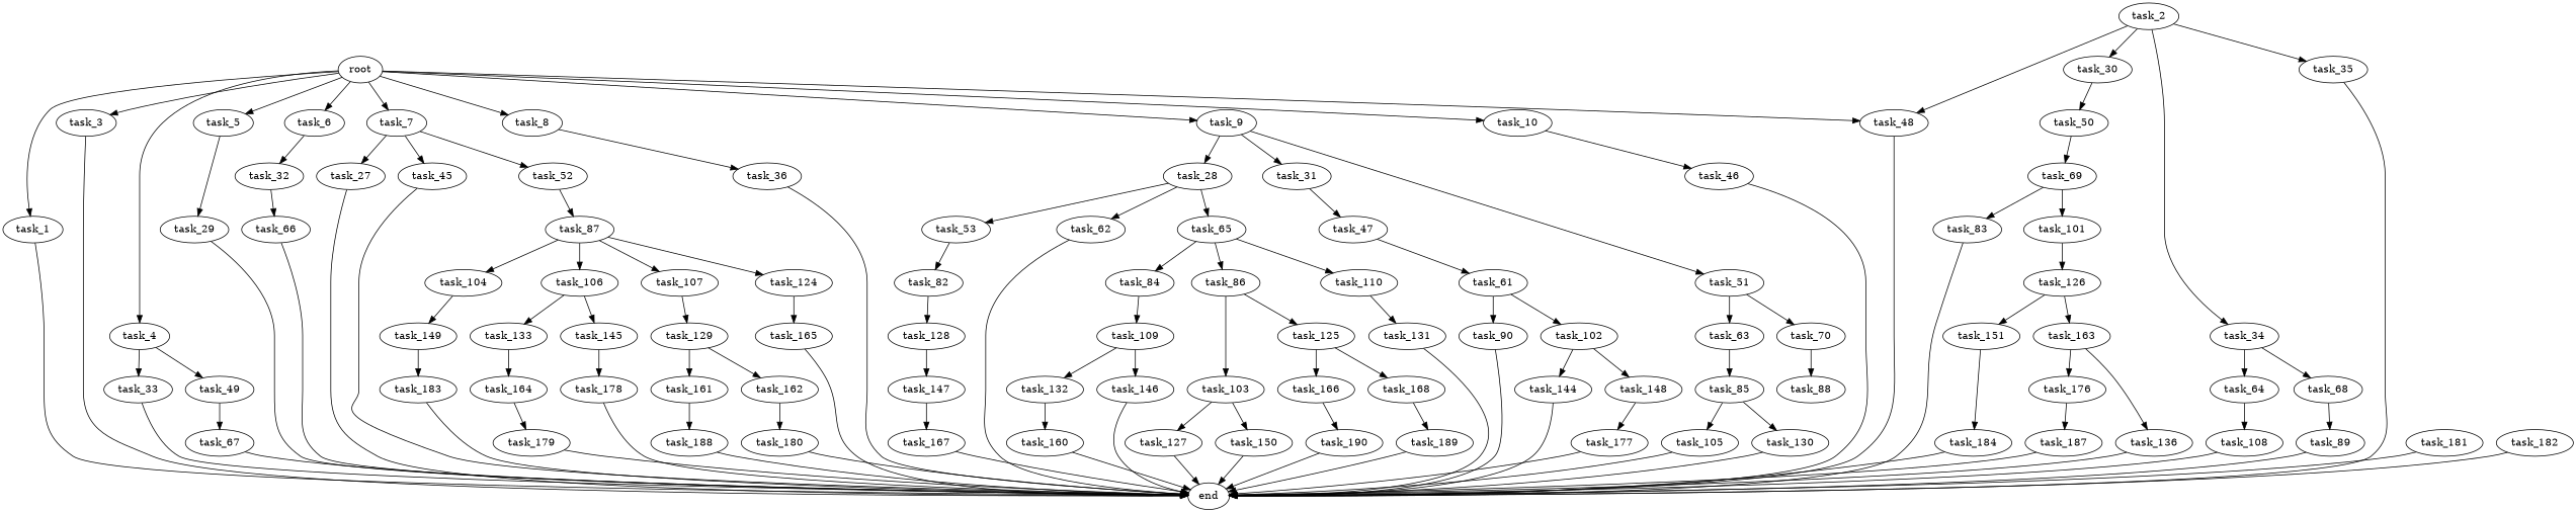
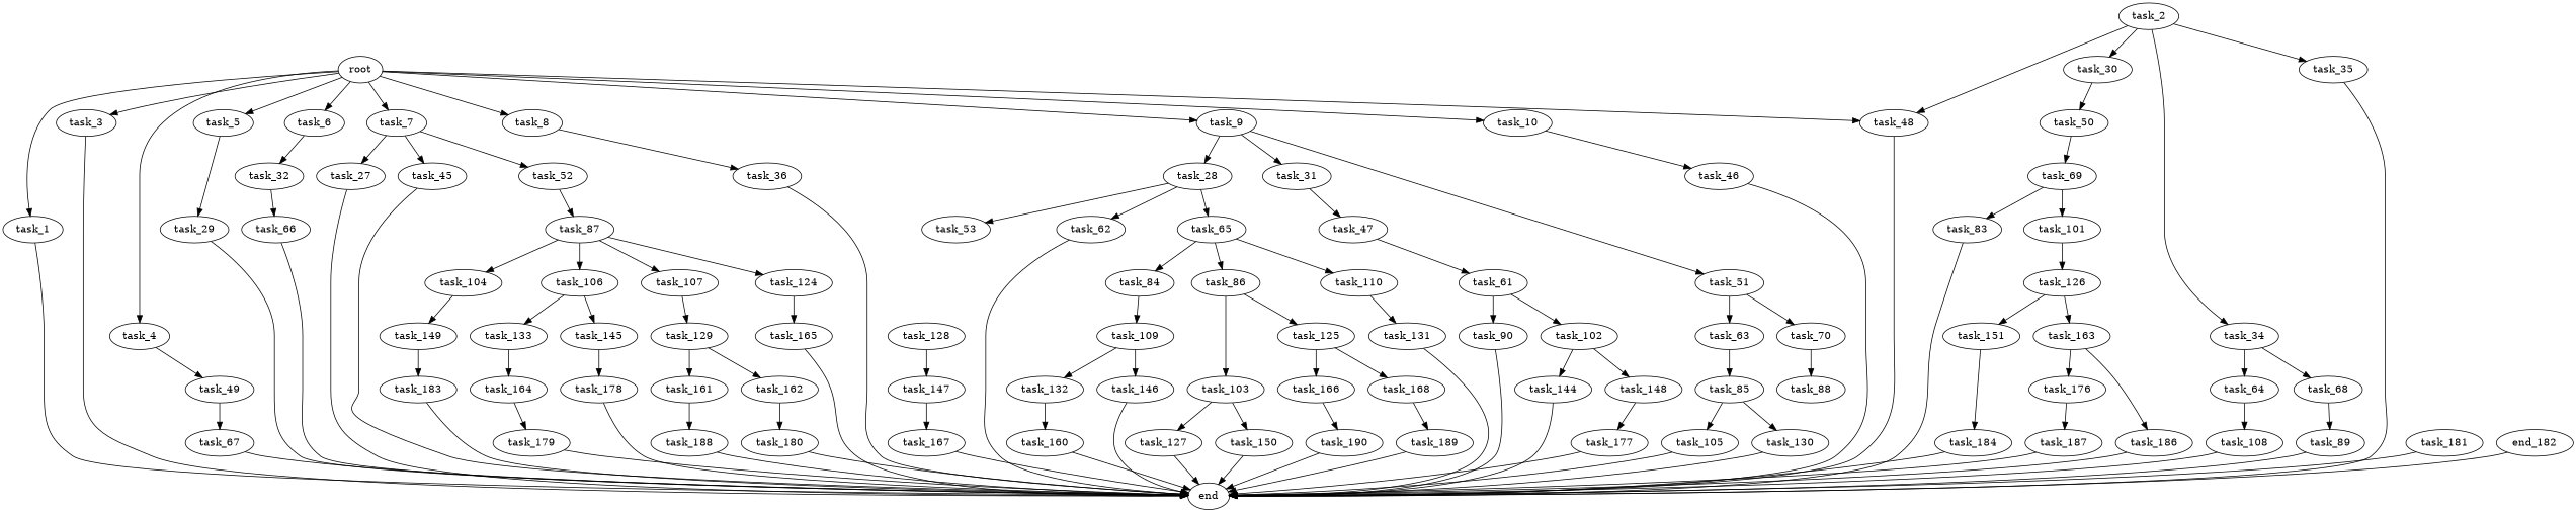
  digraph {
    root
    task_1
    task_3
    task_4
    task_5
    task_6
    task_7
    task_8
    task_9
    task_10
    task_48
    end
    task_2
    task_30
    task_34
    task_35
-   task_33
    task_49
    task_29
    task_32
    task_27
    task_45
    task_52
    task_36
    task_28
    task_31
    task_51
    task_46
    task_50
    task_64
    task_68
    task_67
    task_66
    task_87
    task_53
    task_62
    task_65
    task_47
    task_63
    task_70
-   task_82
    task_84
    task_86
    task_110
    task_69
    task_61
    task_108
    task_89
    task_90
    task_102
    task_83
    task_101
    task_85
    task_88
    task_104
    task_106
    task_107
    task_124
    task_128
    task_144
    task_148
    task_105
    task_130
    task_109
    task_103
    task_125
    task_131
    task_126
    task_147
    task_132
    task_146
    task_127
    task_150
    task_166
    task_168
    task_149
    task_133
    task_145
    task_129
    task_165
    task_151
    task_163
    task_177
    task_183
    task_164
    task_178
    task_161
    task_162
    task_160
    task_190
    task_189
    task_184
    task_176
-   task_186 [label=task_136]
+   task_186
    task_167
    task_188
    task_180
    task_179
    task_181
-   task_182
+   task_182 [label=end_182]
    task_187
    root -> task_1
    root -> task_3
    root -> task_4
    root -> task_5
    root -> task_6
    root -> task_7
    root -> task_8
    root -> task_9
    root -> task_10
    root -> task_48
    task_1 -> end
    task_3 -> end
-   task_4 -> task_33
    task_4 -> task_49
    task_5 -> task_29
    task_6 -> task_32
    task_7 -> task_27
    task_7 -> task_45
    task_7 -> task_52
    task_8 -> task_36
    task_9 -> task_28
    task_9 -> task_31
    task_9 -> task_51
    task_10 -> task_46
    task_48 -> end
    task_2 -> task_48
    task_2 -> task_30
    task_2 -> task_34
    task_2 -> task_35
    task_30 -> task_50
    task_34 -> task_64
    task_34 -> task_68
    task_35 -> end
-   task_33 -> end
    task_49 -> task_67
    task_29 -> end
    task_32 -> task_66
    task_27 -> end
    task_45 -> end
    task_52 -> task_87
    task_36 -> end
    task_28 -> task_53
    task_28 -> task_62
    task_28 -> task_65
    task_31 -> task_47
    task_51 -> task_63
    task_51 -> task_70
    task_46 -> end
    task_50 -> task_69
    task_64 -> task_108
    task_68 -> task_89
    task_67 -> end
    task_66 -> end
    task_87 -> task_104
    task_87 -> task_106
    task_87 -> task_107
    task_87 -> task_124
-   task_53 -> task_82
    task_62 -> end
    task_65 -> task_84
    task_65 -> task_86
    task_65 -> task_110
    task_47 -> task_61
    task_63 -> task_85
    task_70 -> task_88
-   task_82 -> task_128
    task_84 -> task_109
    task_86 -> task_103
    task_86 -> task_125
    task_110 -> task_131
    task_69 -> task_83
    task_69 -> task_101
    task_61 -> task_90
    task_61 -> task_102
    task_108 -> end
    task_89 -> end
    task_90 -> end
    task_102 -> task_144
    task_102 -> task_148
    task_83 -> end
    task_101 -> task_126
    task_85 -> task_105
    task_85 -> task_130
    task_104 -> task_149
    task_106 -> task_133
    task_106 -> task_145
    task_107 -> task_129
    task_124 -> task_165
    task_128 -> task_147
    task_144 -> end
    task_148 -> task_177
    task_105 -> end
    task_130 -> end
    task_109 -> task_132
    task_109 -> task_146
    task_103 -> task_127
    task_103 -> task_150
    task_125 -> task_166
    task_125 -> task_168
    task_131 -> end
    task_126 -> task_151
    task_126 -> task_163
    task_147 -> task_167
    task_132 -> task_160
    task_146 -> end
    task_127 -> end
    task_150 -> end
    task_166 -> task_190
    task_168 -> task_189
    task_149 -> task_183
    task_133 -> task_164
    task_145 -> task_178
    task_129 -> task_161
    task_129 -> task_162
    task_165 -> end
    task_151 -> task_184
    task_163 -> task_176
    task_163 -> task_186
    task_177 -> end
    task_183 -> end
    task_164 -> task_179
    task_178 -> end
    task_161 -> task_188
    task_162 -> task_180
    task_160 -> end
    task_190 -> end
    task_189 -> end
    task_184 -> end
    task_176 -> task_187
    task_186 -> end
    task_167 -> end
    task_188 -> end
    task_180 -> end
    task_179 -> end
    task_181 -> end
    task_182 -> end
    task_187 -> end
  }
